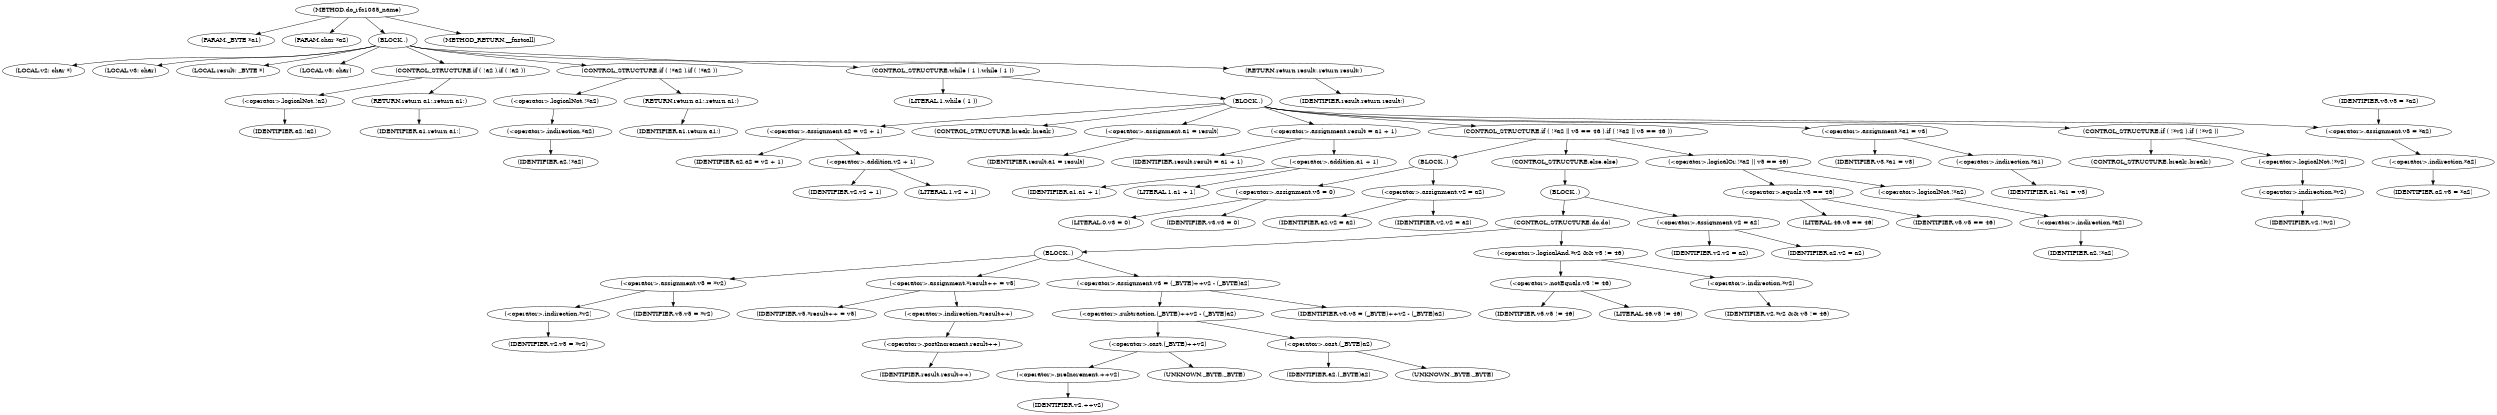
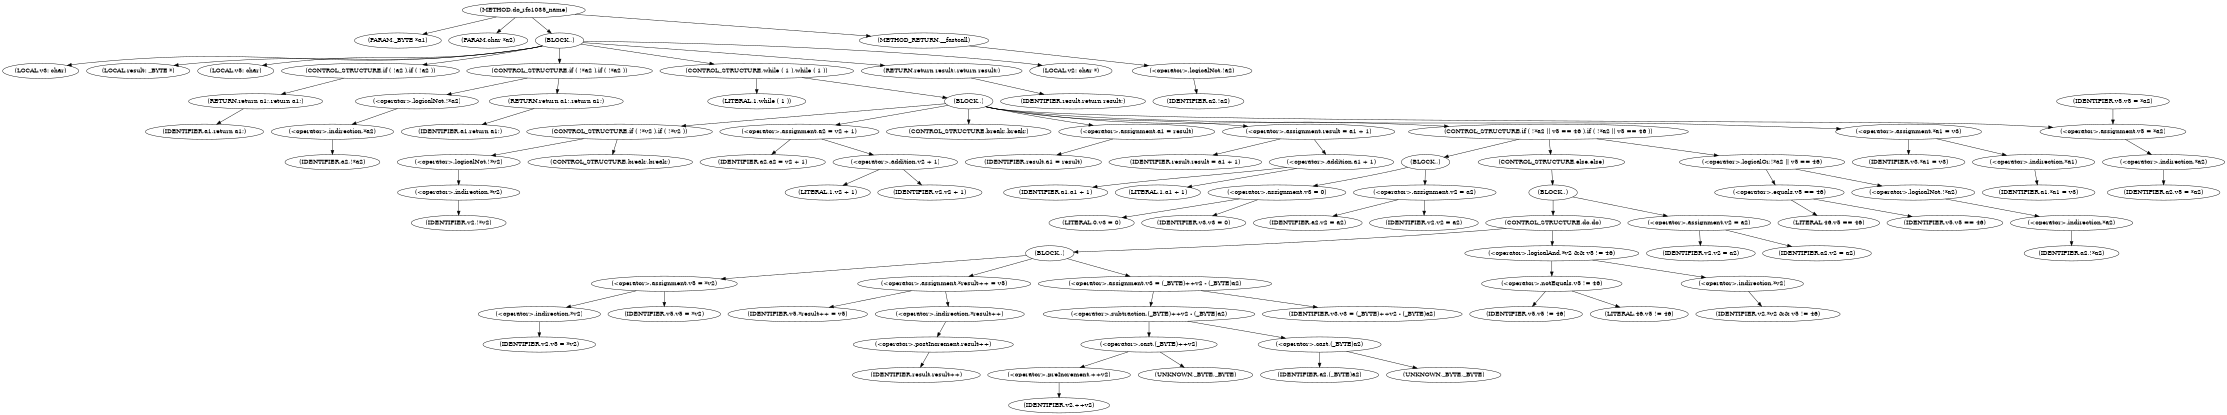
  digraph {
    n1 [label="(METHOD,do_rfc1035_name)"]
    n2 [label="(PARAM,_BYTE *a1)"]
    n3 [label="(PARAM,char *a2)"]
    n4 [label="(BLOCK,,)"]
    n5 [label="(METHOD_RETURN,__fastcall)"]
    n6 [label="(LOCAL,v2: char *)"]
    n7 [label="(LOCAL,v3: char)"]
    n8 [label="(LOCAL,result: _BYTE *)"]
    n9 [label="(LOCAL,v5: char)"]
    n10 [label="(CONTROL_STRUCTURE,if ( !a2 ),if ( !a2 ))"]
    n11 [label="(CONTROL_STRUCTURE,if ( !*a2 ),if ( !*a2 ))"]
    n12 [label="(CONTROL_STRUCTURE,while ( 1 ),while ( 1 ))"]
    n13 [label="(RETURN,return result;,return result;)"]
    n14 [label="(<operator>.logicalNot,!a2)"]
    n15 [label="(RETURN,return a1;,return a1;)"]
    n16 [label="(<operator>.logicalNot,!*a2)"]
    n17 [label="(RETURN,return a1;,return a1;)"]
    n18 [label="(LITERAL,1,while ( 1 ))"]
    n19 [label="(BLOCK,,)"]
    n20 [label="(IDENTIFIER,result,return result;)"]
    n21 [label="(IDENTIFIER,a2,!a2)"]
    n22 [label="(IDENTIFIER,a1,return a1;)"]
    n23 [label="(<operator>.indirection,*a2)"]
    n24 [label="(IDENTIFIER,a1,return a1;)"]
    n25 [label="(IDENTIFIER,a2,!*a2)"]
    n26 [label="(<operator>.assignment,result = a1 + 1)"]
    n27 [label="(<operator>.assignment,v5 = *a2)"]
    n28 [label="(CONTROL_STRUCTURE,if ( !*a2 || v5 == 46 ),if ( !*a2 || v5 == 46 ))"]
    n29 [label="(<operator>.assignment,*a1 = v3)"]
    n30 [label="(CONTROL_STRUCTURE,if ( !*v2 ),if ( !*v2 ))"]
    n31 [label="(<operator>.assignment,a2 = v2 + 1)"]
    n32 [label="(CONTROL_STRUCTURE,break;,break;)"]
    n33 [label="(<operator>.assignment,a1 = result)"]
    n34 [label="(IDENTIFIER,result,result = a1 + 1)"]
    n35 [label="(<operator>.addition,a1 + 1)"]
    n36 [label="(<operator>.indirection,*a2)"]
    n37 [label="(<operator>.logicalOr,!*a2 || v5 == 46)"]
    n38 [label="(BLOCK,,)"]
    n39 [label="(CONTROL_STRUCTURE,else,else)"]
    n40 [label="(<operator>.indirection,*a1)"]
    n41 [label="(IDENTIFIER,v3,*a1 = v3)"]
    n42 [label="(<operator>.logicalNot,!*v2)"]
    n43 [label="(CONTROL_STRUCTURE,break;,break;)"]
    n44 [label="(IDENTIFIER,a2,a2 = v2 + 1)"]
    n45 [label="(<operator>.addition,v2 + 1)"]
    n46 [label="(IDENTIFIER,result,a1 = result)"]
    n47 [label="(IDENTIFIER,a1,a1 + 1)"]
    n48 [label="(LITERAL,1,a1 + 1)"]
    n49 [label="(IDENTIFIER,v5,v5 = *a2)"]
    n50 [label="(IDENTIFIER,a2,v5 = *a2)"]
    n51 [label="(<operator>.logicalNot,!*a2)"]
    n52 [label="(<operator>.equals,v5 == 46)"]
    n53 [label="(<operator>.assignment,v2 = a2)"]
    n54 [label="(<operator>.assignment,v3 = 0)"]
    n55 [label="(BLOCK,,)"]
    n56 [label="(<operator>.indirection,*a2)"]
    n57 [label="(IDENTIFIER,v5,v5 == 46)"]
    n58 [label="(LITERAL,46,v5 == 46)"]
    n59 [label="(IDENTIFIER,a2,!*a2)"]
    n60 [label="(IDENTIFIER,v2,v2 = a2)"]
    n61 [label="(IDENTIFIER,a2,v2 = a2)"]
    n62 [label="(IDENTIFIER,v3,v3 = 0)"]
    n63 [label="(LITERAL,0,v3 = 0)"]
    n64 [label="(<operator>.assignment,v2 = a2)"]
    n65 [label="(CONTROL_STRUCTURE,do,do)"]
    n66 [label="(IDENTIFIER,v2,v2 = a2)"]
    n67 [label="(IDENTIFIER,a2,v2 = a2)"]
    n68 [label="(BLOCK,,)"]
    n69 [label="(<operator>.logicalAnd,*v2 && v5 != 46)"]
    n70 [label="(<operator>.assignment,*result++ = v5)"]
    n71 [label="(<operator>.assignment,v3 = (_BYTE)++v2 - (_BYTE)a2)"]
    n72 [label="(<operator>.assignment,v5 = *v2)"]
    n73 [label="(<operator>.indirection,*v2)"]
    n74 [label="(<operator>.notEquals,v5 != 46)"]
    n75 [label="(<operator>.indirection,*result++)"]
    n76 [label="(IDENTIFIER,v5,*result++ = v5)"]
    n77 [label="(IDENTIFIER,v3,v3 = (_BYTE)++v2 - (_BYTE)a2)"]
    n78 [label="(<operator>.subtraction,(_BYTE)++v2 - (_BYTE)a2)"]
    n79 [label="(IDENTIFIER,v5,v5 = *v2)"]
    n80 [label="(<operator>.indirection,*v2)"]
    n81 [label="(<operator>.postIncrement,result++)"]
    n82 [label="(IDENTIFIER,result,result++)"]
    n83 [label="(<operator>.cast,(_BYTE)++v2)"]
    n84 [label="(<operator>.cast,(_BYTE)a2)"]
    n85 [label="(UNKNOWN,_BYTE,_BYTE)"]
    n86 [label="(<operator>.preIncrement,++v2)"]
    n87 [label="(UNKNOWN,_BYTE,_BYTE)"]
    n88 [label="(IDENTIFIER,a2,(_BYTE)a2)"]
    n89 [label="(IDENTIFIER,v2,++v2)"]
    n90 [label="(IDENTIFIER,v2,v5 = *v2)"]
    n91 [label="(IDENTIFIER,v2,*v2 && v5 != 46)"]
    n92 [label="(IDENTIFIER,v5,v5 != 46)"]
    n93 [label="(LITERAL,46,v5 != 46)"]
    n94 [label="(IDENTIFIER,a1,*a1 = v3)"]
    n95 [label="(<operator>.indirection,*v2)"]
    n96 [label="(IDENTIFIER,v2,!*v2)"]
    n97 [label="(IDENTIFIER,v2,v2 + 1)"]
    n98 [label="(LITERAL,1,v2 + 1)"]
    n1 -> n2
    n1 -> n3
    n1 -> n4
    n1 -> n5
    n4 -> n6
    n4 -> n7
    n4 -> n8
    n4 -> n9
    n4 -> n10
    n4 -> n11
    n4 -> n12
    n4 -> n13
-   n10 -> n14
+   n5 -> n14
    n10 -> n15
    n11 -> n16
    n11 -> n17
    n12 -> n18
    n12 -> n19
    n13 -> n20
    n14 -> n21
    n15 -> n22
    n16 -> n23
    n17 -> n24
    n19 -> n26
    n19 -> n27
    n19 -> n28
    n19 -> n29
    n19 -> n30
    n19 -> n31
    n19 -> n32
    n19 -> n33
    n23 -> n25
    n26 -> n34
    n26 -> n35
    n27 -> n36
    n28 -> n37
    n28 -> n38
    n28 -> n39
    n29 -> n40
    n29 -> n41
    n30 -> n42
    n30 -> n43
    n31 -> n44
    n31 -> n45
    n33 -> n46
    n35 -> n47
    n35 -> n48
    n36 -> n50
    n37 -> n51
    n37 -> n52
    n38 -> n53
    n38 -> n54
    n39 -> n55
    n40 -> n94
    n42 -> n95
    n45 -> n97
    n45 -> n98
    n49 -> n27
    n51 -> n56
    n52 -> n57
    n52 -> n58
    n53 -> n60
    n53 -> n61
    n54 -> n62
    n54 -> n63
    n55 -> n64
    n55 -> n65
    n56 -> n59
    n64 -> n66
    n64 -> n67
    n65 -> n68
    n65 -> n69
    n68 -> n70
    n68 -> n71
    n68 -> n72
    n69 -> n73
    n69 -> n74
    n70 -> n75
    n70 -> n76
    n71 -> n77
    n71 -> n78
    n72 -> n79
    n72 -> n80
    n73 -> n91
    n74 -> n92
    n74 -> n93
    n75 -> n81
    n78 -> n83
    n78 -> n84
    n80 -> n90
    n81 -> n82
    n83 -> n85
    n83 -> n86
    n84 -> n87
    n84 -> n88
    n86 -> n89
    n95 -> n96
  }
